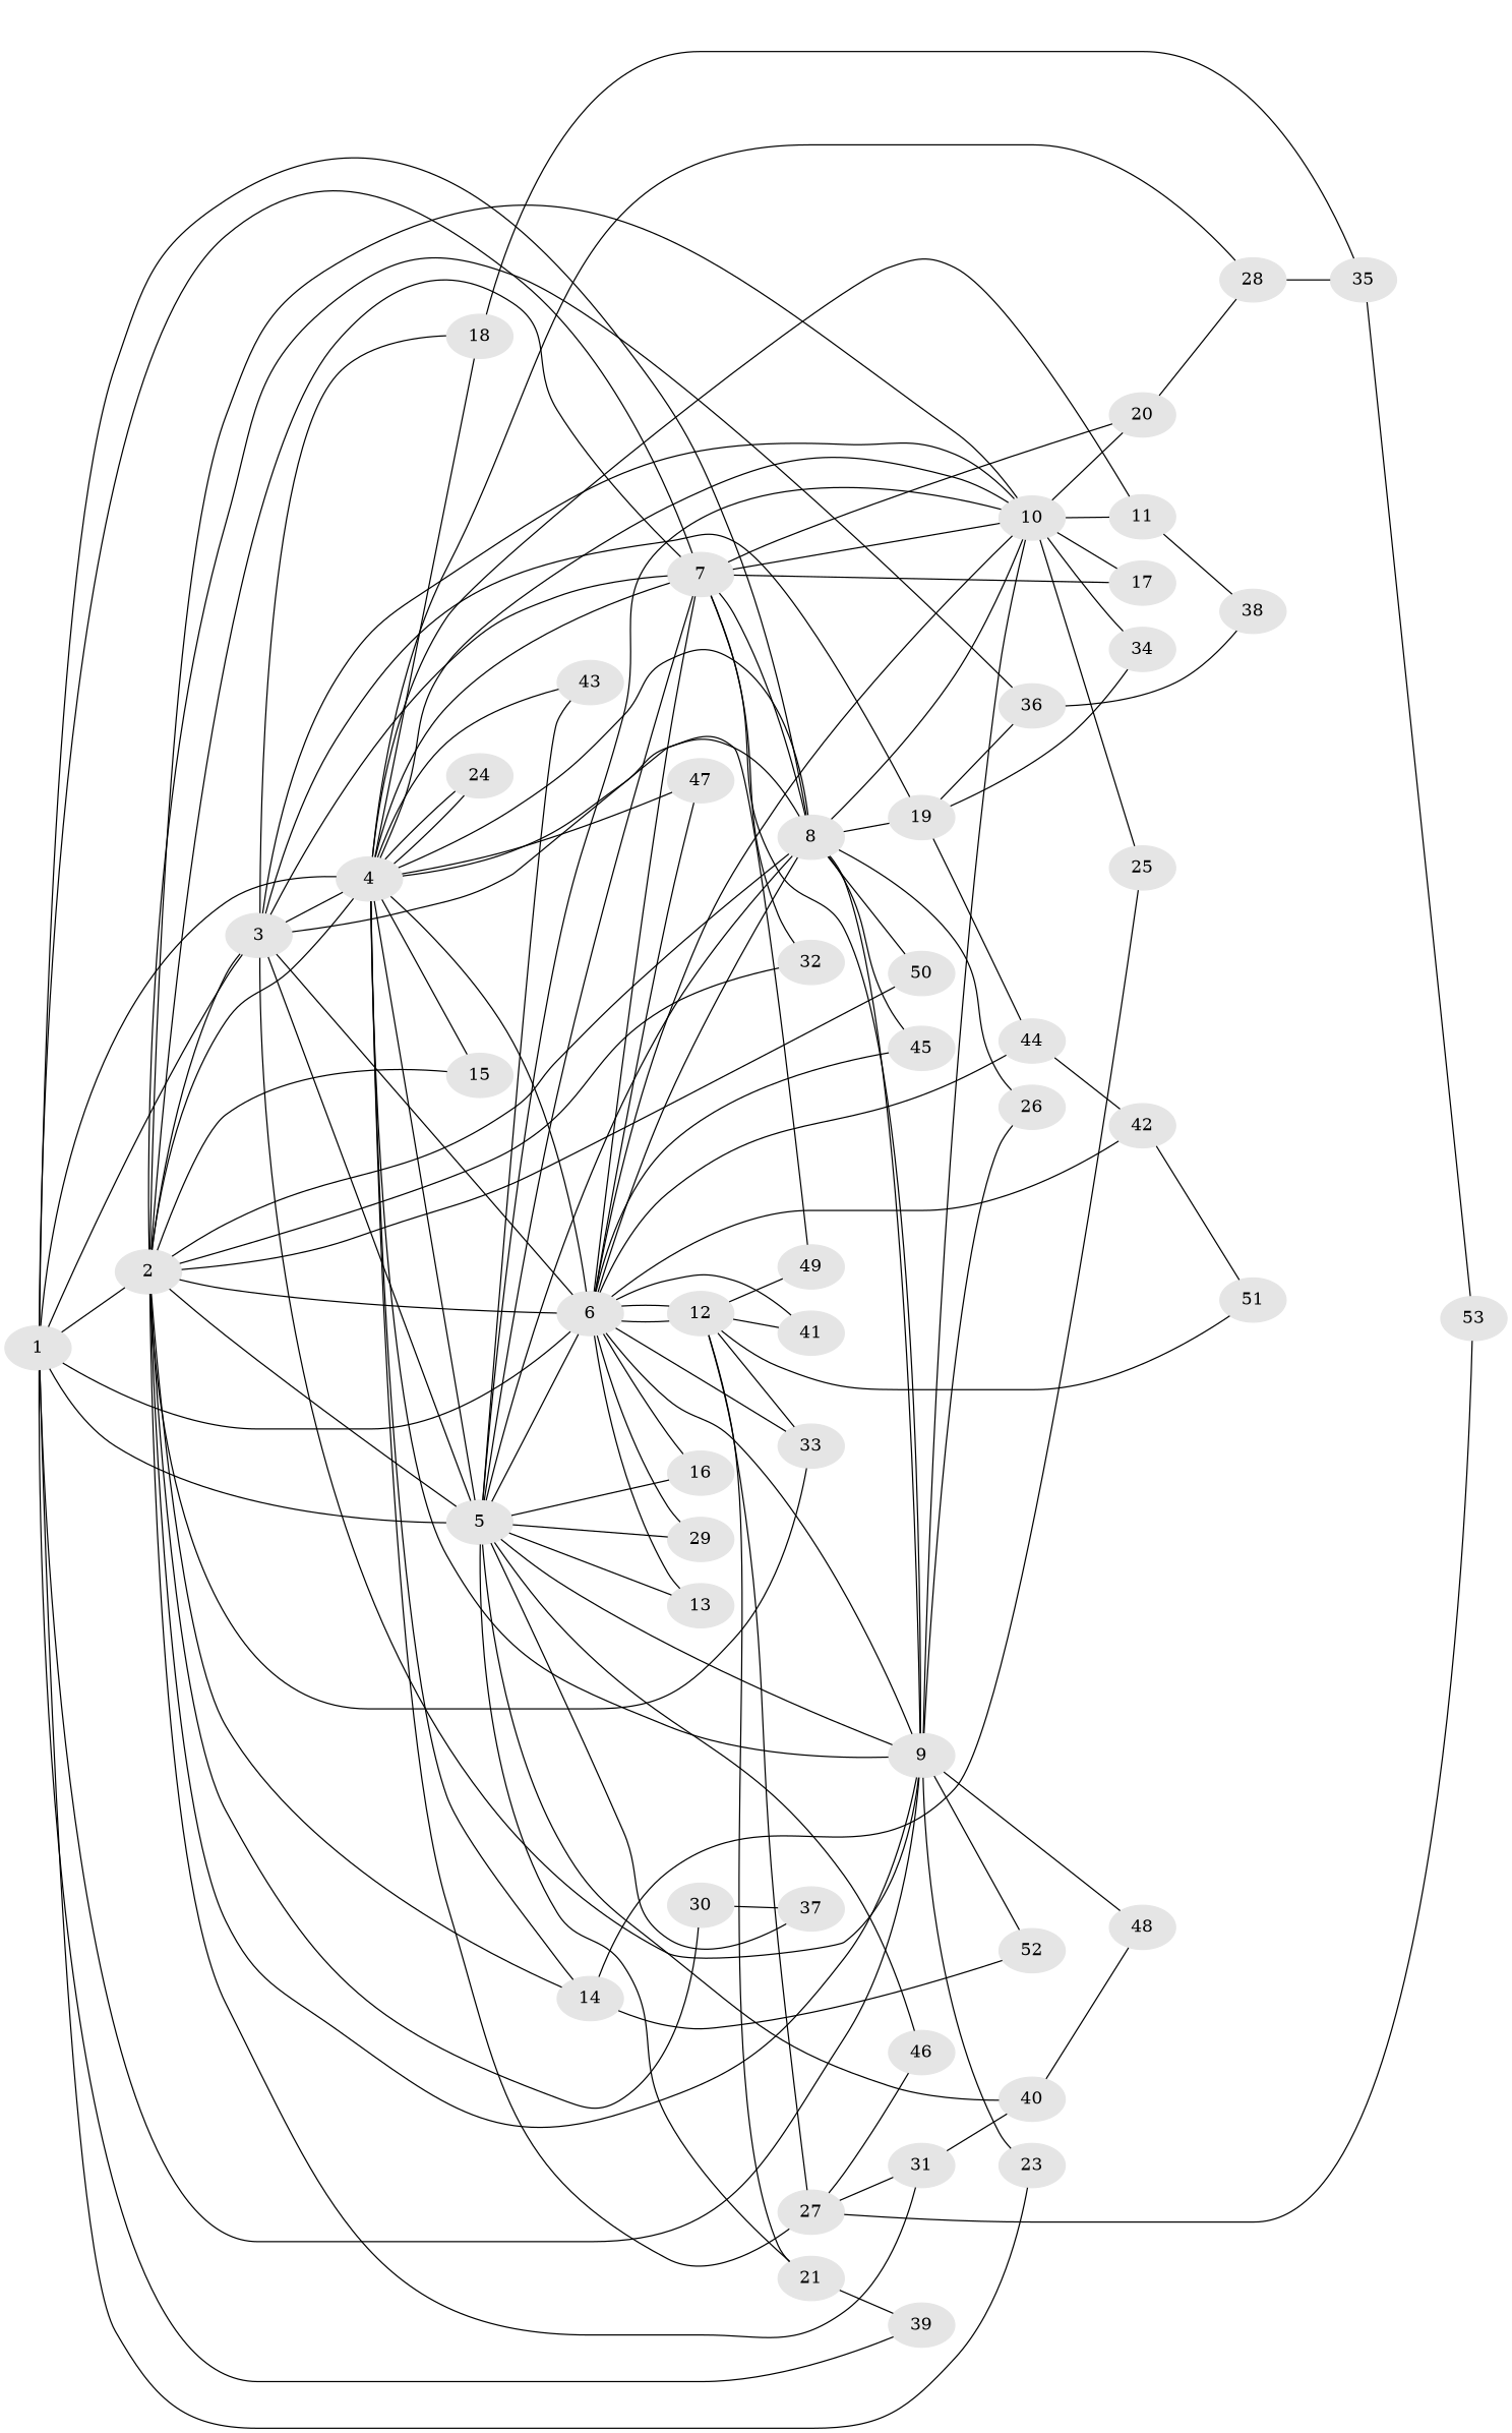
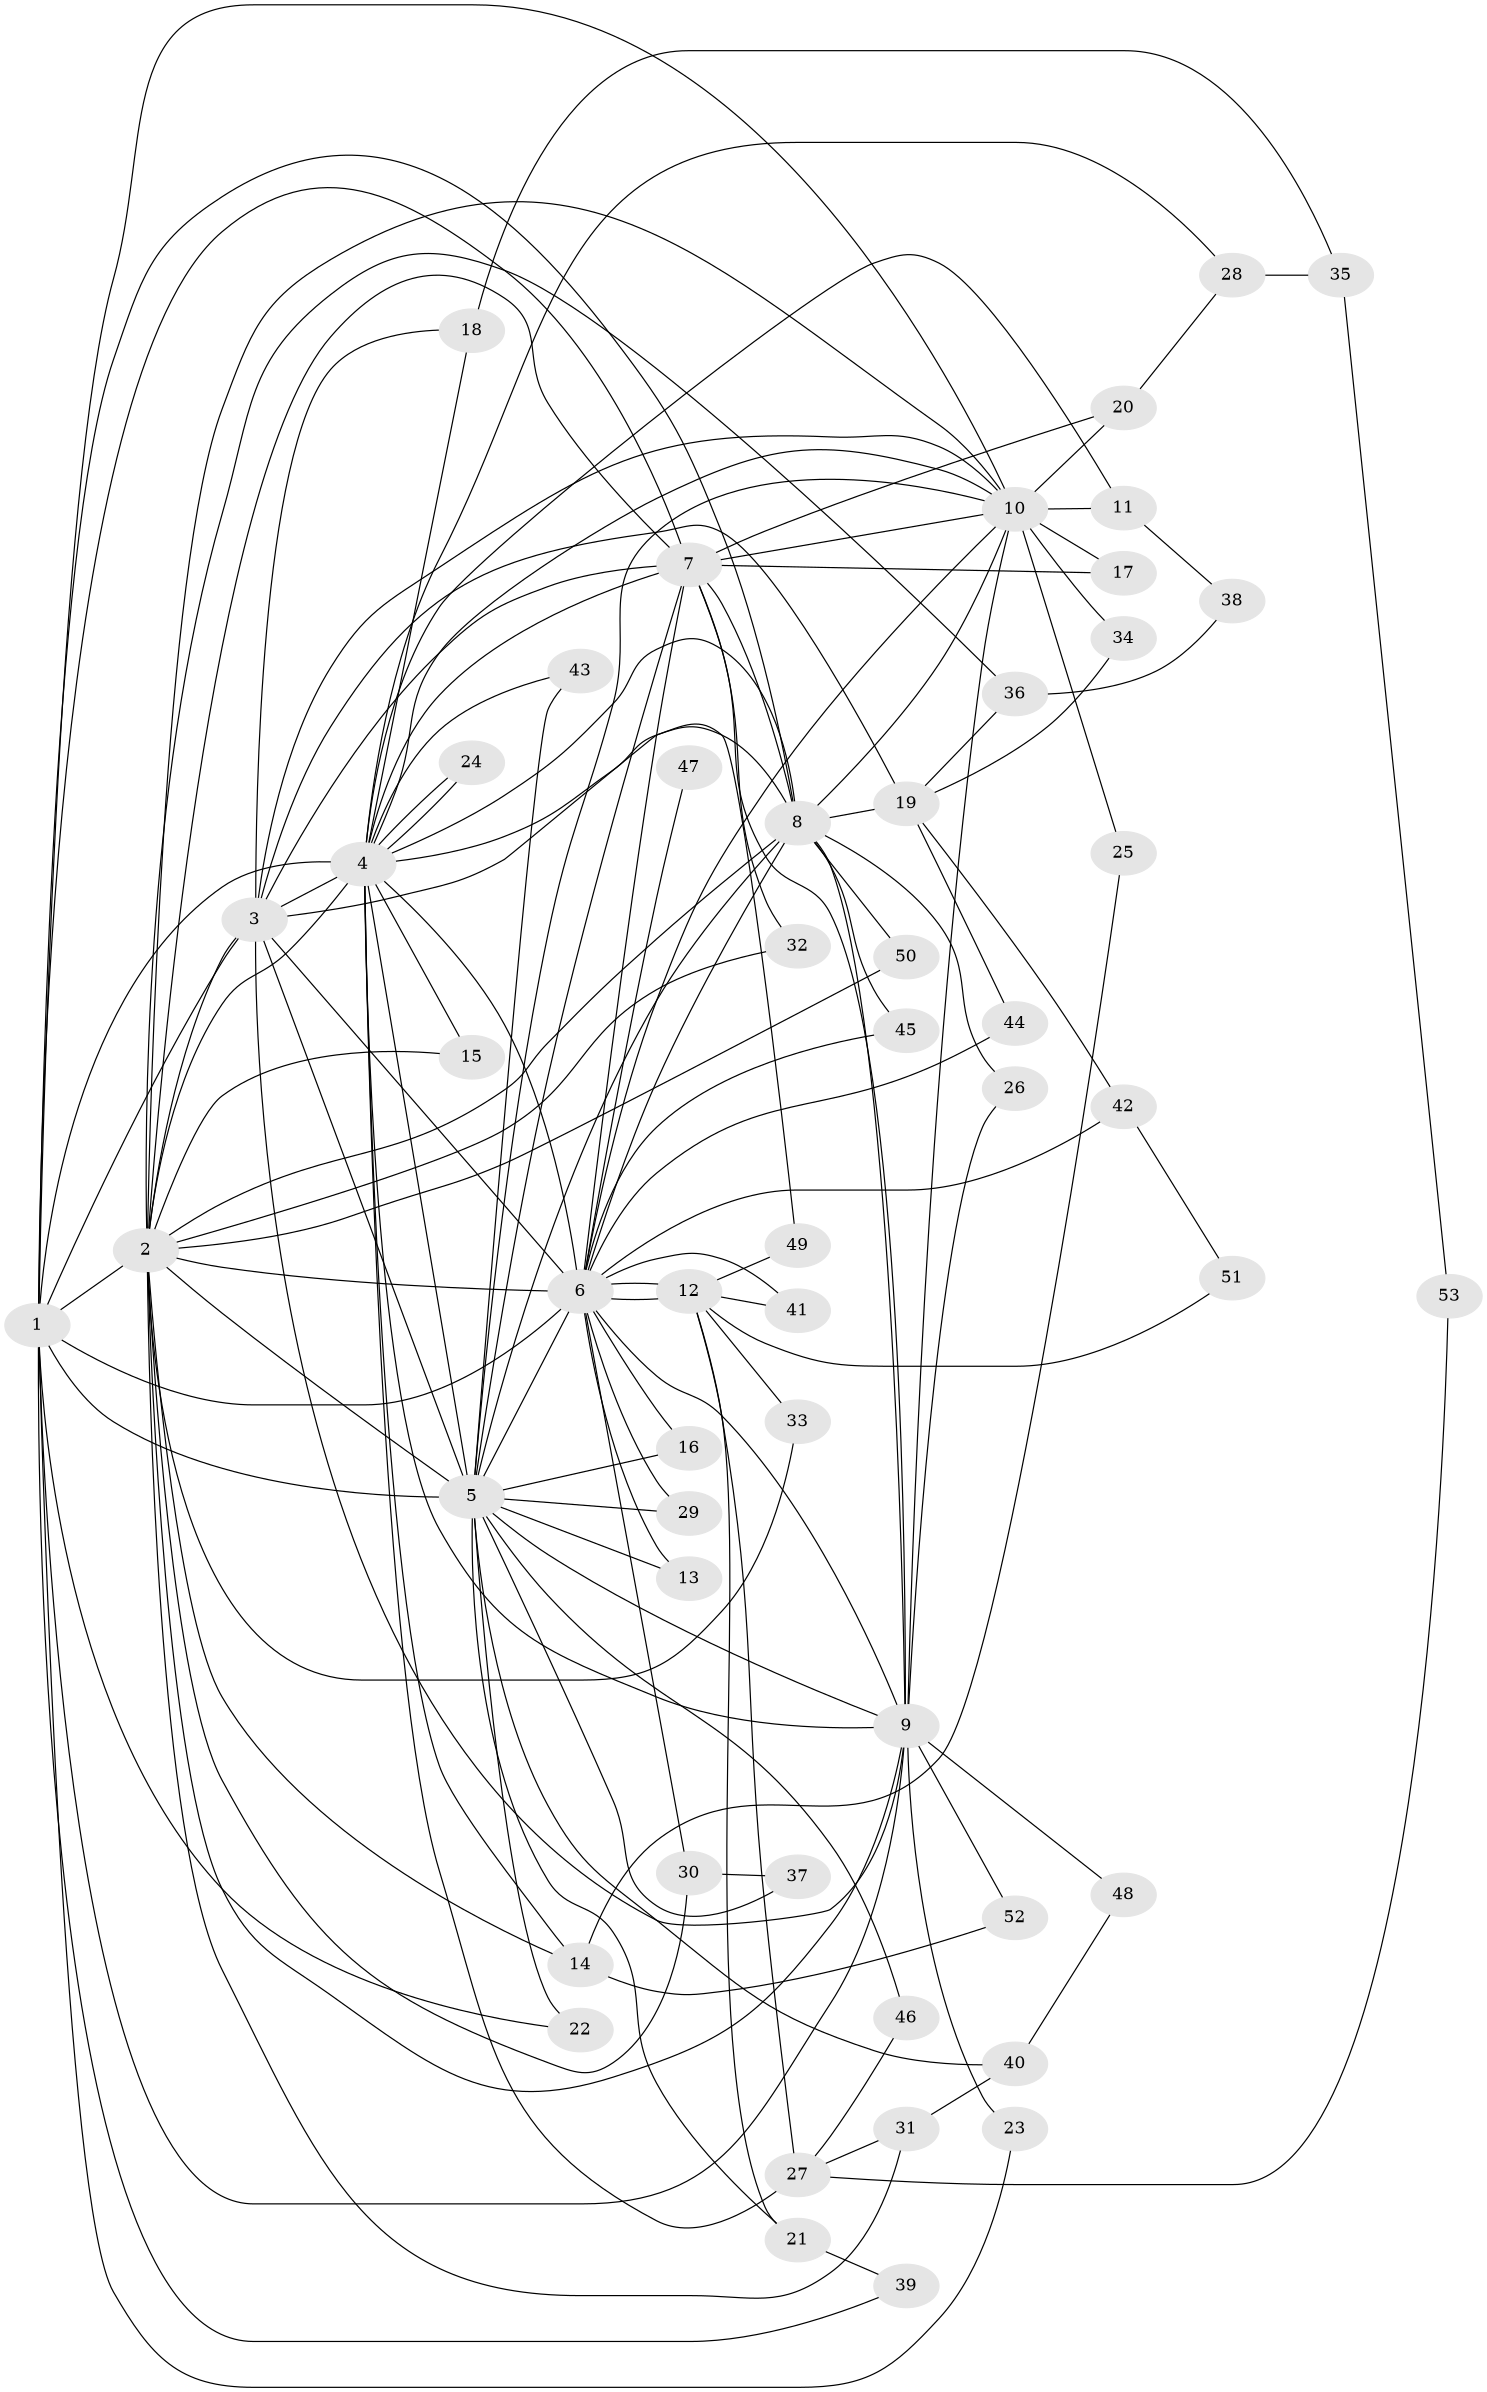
  graph {
    rankdir=LR
    node [color=gray90 style=filled]
    1
    2
    3
    4
    5
    6
    7
    8
    9
    10
+   22
    23
    39
    33
    14
    15
    30
    31
    32
    36
    50
    18
    19
    11
    24
    27
    28
    43
    47
    49
    13
    16
    21
    29
    37
    40
    46
    12
    41
    42
    44
    45
    17
    20
    26
    48
    52
    25
    34
    38
    35
    53
    51
    1 -- 2
    1 -- 3
    1 -- 4
    1 -- 5
    1 -- 6
    1 -- 7
    1 -- 8
    1 -- 9
+   1 -- 10
+   1 -- 22
    1 -- 23
    1 -- 39
    2 -- 3
    2 -- 4
    2 -- 5
    2 -- 6
    2 -- 7
    2 -- 8
    2 -- 9
    2 -- 10
    2 -- 33
    2 -- 14
    2 -- 15
    2 -- 30
    2 -- 31
    2 -- 32
    2 -- 36
    2 -- 50
    3 -- 4
    3 -- 5
    3 -- 6
    3 -- 7
    3 -- 8
    3 -- 9
    3 -- 10
    3 -- 18
    3 -- 19
    4 -- 5
    4 -- 6
    4 -- 7
    4 -- 8
    4 -- 9
    4 -- 10
    4 -- 14
    4 -- 15
    4 -- 18
    4 -- 11
    4 -- 24
    4 -- 24
    4 -- 27
    4 -- 28
    4 -- 43
-   4 -- 47
    4 -- 49
    5 -- 6
    5 -- 7
    5 -- 8
    5 -- 9
    5 -- 10
+   5 -- 22
    5 -- 43
    5 -- 13
    5 -- 16
    5 -- 21
    5 -- 29
    5 -- 37
    5 -- 40
    5 -- 46
    6 -- 7
    6 -- 8
    6 -- 9
    6 -- 10
-   6 -- 33
+   6 -- 30
    6 -- 47
    6 -- 13
    6 -- 16
    6 -- 29
    6 -- 12
    6 -- 12
    6 -- 41
    6 -- 42
    6 -- 44
    6 -- 45
    7 -- 8
    7 -- 9
    7 -- 10
    7 -- 32
    7 -- 17
    7 -- 20
    8 -- 9
    8 -- 10
    8 -- 50
    8 -- 19
    8 -- 45
    8 -- 26
    9 -- 10
    9 -- 23
    9 -- 26
    9 -- 48
    9 -- 52
    10 -- 11
    10 -- 17
    10 -- 20
    10 -- 25
    10 -- 34
    14 -- 52
    14 -- 25
    30 -- 37
    31 -- 40
    36 -- 38
    18 -- 35
    19 -- 36
-   44 -- 42
+   19 -- 42
    19 -- 44
    19 -- 34
    11 -- 38
    27 -- 31
    27 -- 46
    27 -- 53
    28 -- 35
    21 -- 39
    40 -- 48
    12 -- 33
    12 -- 27
    12 -- 49
    12 -- 21
    12 -- 41
    12 -- 51
    42 -- 51
    20 -- 28
    35 -- 53
  }
